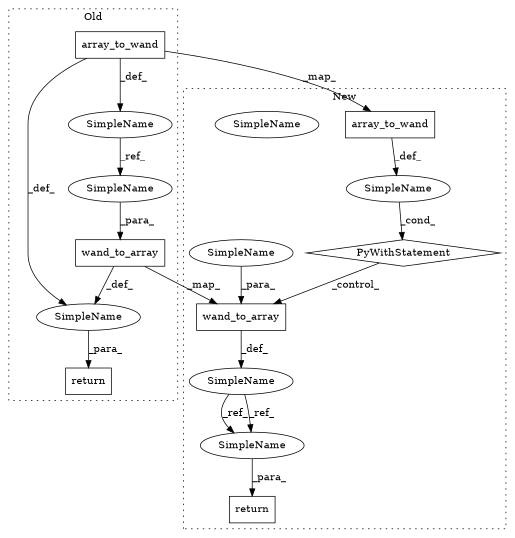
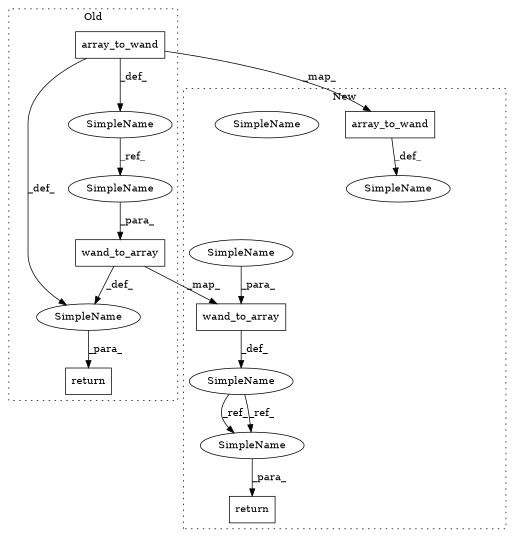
  digraph {
    node [a=42 l=3 shape=ellipse]
    n1 [a=32 l="14,1" label=array_to_wand s="1451,1468" shape=box]
    n2 [a=32 l="14,1" label=wand_to_array s="1793,1810" shape=box]
    n3 [label=SimpleName s=1441]
    n4 [label=SimpleName l=""]
    n5 [a=41 l=7 label=return s=1780 shape=box]
    n6 [label=SimpleName s=1807]
    n7 [a=32 l="14,1" label=array_to_wand s="1490,1507" shape=box]
    n8 [label=SimpleName l=""]
-   n9 [a=104 l="10,2" label=PyWithStatement s="1474,1508" shape=diamond]
    n10 [a=32 l="14,1" label=wand_to_array s="1820,1837" shape=box]
    n11 [label=SimpleName s=1810]
    n12 [a=41 l=7 label=return s=1854 shape=box]
    n13 [label=SimpleName s=1861]
    n14 [label=SimpleName s=1834]
    n15 [label=SimpleName s=1861]
    subgraph cluster_1 {
      label=Old
      style=dotted
      n1
      n2
      n3
      n4
      n5
      n6
    }
    subgraph cluster_2 {
      label=New
      style=dotted
      n7
      n8
-     n9
      n10
      n11
      n12
      n13
      n14
      n15
    }
    n1 -> n3 [label=_def_]
    n1 -> n4 [label=_def_]
    n1 -> n7 [label=_map_]
    n2 -> n4 [label=_def_]
    n2 -> n10 [label=_map_]
    n3 -> n6 [label=_ref_]
    n4 -> n5 [label=_para_]
    n6 -> n2 [label=_para_]
    n7 -> n8 [label=_def_]
-   n8 -> n9 [label=_cond_]
-   n9 -> n10 [label=_control_]
    n10 -> n11 [label=_def_]
    n11 -> n15 [label=_ref_]
    n11 -> n15 [label=_ref_]
    n14 -> n10 [label=_para_]
    n15 -> n12 [label=_para_]
  }
